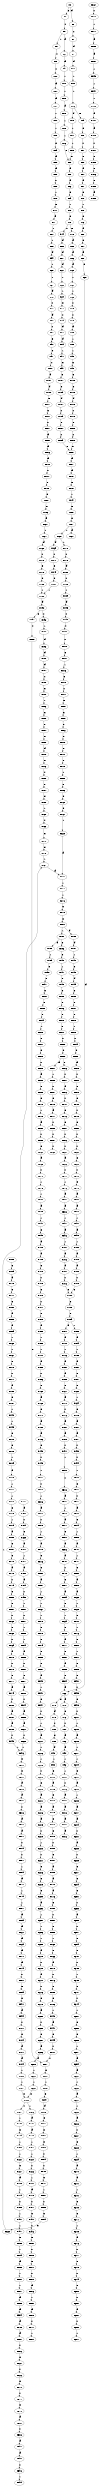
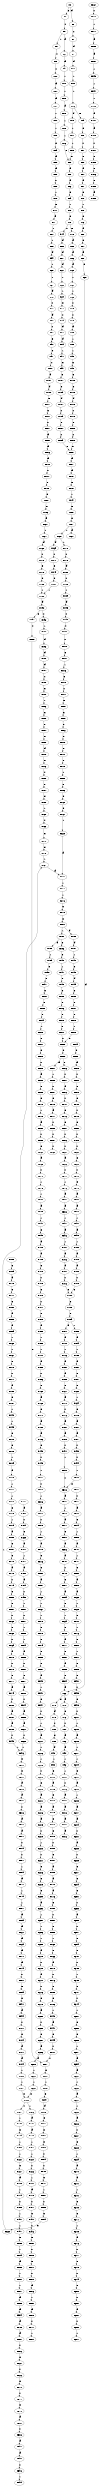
  strict digraph {
    fontname="DejaVu Sans"
    node [fontname="DejaVu Sans"]
    edge [fontname="DejaVu Sans"]
    S0
    S1
    S2
    S3
    S4
    S5
    S6
    S7
    S8
    S9
    S10
    S11
    S12
    S13
    S14
    S15
    S16
    S17
    S18
    S19
    S20
    S21
    S22
    S23
    S24
    S25
    S26
    S27
    S28
    S29
    S30
    S31
    S32
    S33
    S34
    S35
    S36
    S37
    S38
    S39
    S40
    S41
    S42
    S43
    S44
    S45
    S46
    S47
    S48
    S49
    S50
    S51
    S52
    S53
    S54
    S55
    S56
    S57
    S58
    S59
    S60
    S61
    S62
    S63
    S64
    S65
    S66
    S67
    S68
    S69
    S70
    S71
    S72
    S73
    S74
    S75
    S76
    S77
    S78
    S79
    S80
    S81
    S82
    S83
    S84
    S85
    S86
    S87
    S88
    S89
    S90
    S91
    S92
    S93
    S94
    S95
    S96
    S97
    S98
    S99
    S100
    S101
    S102
    S103
    S104
    S105
    S106
    S107
    S108
    S109
    S110
    S111
    S112
    S113
    S114
    S115
    S116
    S117
    S118
    S119
    S120
    S121
    S122
    S123
    S124
    S125
    S126
    S127
    S128
    S129
    S130
    S132
    S133
    S134
    S136
    S137
    S138
    S135
    S139
    S140
    S141
    S142
    S143
    S144
    S145
    S146
    S147
    S148
    S149
    S150
    S151
    S152
    S153
    S154
    S155
    S156
    S157
    S158
    S159
    S160
    S161
    S165
    S162
    S163
    S164
    S166
    S167
    S168
    S169
    S170
    S171
    S172
    S173
    S174
    S175
    S176
    S177
    S178
    S179
    S180
    S181
    S182
    S183
    S184
    S185
    S186
    S187
    S188
    S189
    S190
    S191
    S192
    S193
    S194
    S195
    S196
    S197
    S198
    S199
    S200
    S201
    S202
    S203
    S204
    S205
    S206
    S207
    S208
    S209
    S210
    S211
    S212
    S213
    S214
    S215
    S216
    S217
    S218
    S219
    S220
    S221
    S222
    S223
    S224
    S225
    S226
    S227
    S228
    S229
    S230
    S231
    S232
    S233
    S234
    S235
    S236
    S237
    S238
    S239
    S240
    S241
    S242
    S243
    S244
    S245
    S246
    S247
    S248
    S249
    S250
    S251
    S252
    S253
    S254
    S255
    S256
    S257
    S258
    S259
    S260
    S261
    S262
    S263
    S264
    S265
    S266
    S267
    S268
    S269
    S270
    S271
    S272
    S273
    S274
    S275
    S276
    S277
    S278
    S279
    S280
    S281
    S282
    S283
    S284
    S285
    S286
    S287
    S288
    S289
    S290
    S291
    S292
    S293
    S294
    S295
    S296
    S297
    S298
    S299
    S300
    S301
    S302
    S303
    S304
    S305
    S306
    S307
    S308
    S309
    S310
    S311
    S312
    S313
    S314
    S315
    S316
    S317
    S318
    S319
    S320
    S321
    S322
    S323
    S324
    S325
    S326
    S327
    S328
    S329
    S330
    S331
    S332
    S333
    S334
    S335
    S336
    S337
    S338
    S339
    S340
    S341
    S342
    S343
    S344
    S345
    S346
    S347
    S348
    S349
    S350
    S351
    S352
    S353
    S354
    S355
    S356
    S357
    n358 [label=S758]
    S359
    S360
    S361
    S362
    S363
    S364
    S365
    S366
    S368
    S369
    S370
    S371
    S367
    S372
    S373
    S374
    S375
    S376
    S377
    S378
    S379
    S380
    S381
    S382
    S383
    S384
    S385
    S386
    S387
    S388
    S389
    S390
    S391
    S392
    S393
    S394
    S395
    S396
    S397
    S398
    S399
    S400
    S401
    S402
    S403
    S404
    S405
    S406
    S407
    S408
    S409
    S410
    S411
    S412
    S413
    S414
    S415
    S416
    S417
    S418
    S419
    S420
    S421
    S422
    S423
    S424
    S425
    S426
    S427
    S428
    S429
    S430
    S431
    S432
    S433
    S434
    S435
    S436
    S437
    S438
    S439
    S440
    S442
    S443
    S444
    S445
    S446
    S448
    S449
    S450
    S451
    S452
    S447
    S453
    S454
    S455
    S456
    S457
    S458
    S459
    S460
    S461
    S462
    S463
    S464
    S465
    S466
    S467
    S468
    S469
    S470
    S471
    S472
    S473
    S474
    S475
    S476
    S477
    S478
    S479
    S480
    S481
    S482
    S483
    S484
    S485
    S486
    S487
    S488
    S489
    S490
    S491
    S492
    S493
    S494
    S495
    S496
    S497
    S498
    S499
    S500
    S501
    S502
    S503
    S504
    S505
    S506
    S507
    S508
    S509
    S510
    S511
    S512
    S513
    S514
    S515
    S516
    S517
    S518
    S519
    S520
    S521
    S522
    S523
    S524
    S525
    S526
    S527
    S528
    S529
    S530
    S531
    S532
    S533
    S534
    S535
    S536
    S537
    S538
    S539
    S540
    S541
    S542
    S543
    S544
    S545
    S546
    S547
    S548
    S549
    S550
    S551
    S552
    S553
    S554
    S555
    S556
    S557
    S558
    S559
    S560
    S561
    S562
    S563
    S564
    S565
    S566
    S567
    S568
    S569
    S570
    S571
    S572
    S573
    S574
    S575
    S576
    S577
    S578
    S579
    S580
    S581
    S582
    S583
    S584
    S585
    S586
    S587
    S588
    S589
    S590
    S591
    S592
    S593
    S594
    S595
    S596
    S597
    S598
    S599
    S600
    S601
    S602
    S603
    S604
    S605
    S606
    S607
    S608
    S609
    S610
    S611
    S612
    S613
    S614
    S615
    S616
    S617
    S618
    S619
    S620
    S621
    S622
    S623
    S624
    S625
    S626
    S627
    S628
    S629
    S630
    S631
    S632
    S633
    S634
    S635
    S636
    S637
    S638
    S639
    S640
    S641
    S642
    S643
    S644
    S645
    S646
    S647
    S648
    S649
    S650
    S651
    S652
    S653
    S654
    S655
    S656
    S657
    S658
    S659
    S660
    S661
    S662
    S663
    S664
    S665
    S666
    S667
    S668
    S669
    S670
    S671
    S672
    S673
    S674
    S675
    S676
    S677
    S678
    S679
    S680
    S681
    S682
    S683
    S684
    S0 -> S1 [label=C]
    S0 -> S2 [label=G]
    S1 -> S3 [label=T]
    S2 -> S4 [label=T]
    S3 -> S5 [label=A]
    S3 -> S6 [label=G]
    S4 -> S7 [label=G]
    S5 -> S8 [label=T]
    S6 -> S9 [label=G]
    S7 -> S10 [label=G]
    S8 -> S11 [label=T]
    S9 -> S12 [label=A]
    S10 -> S13 [label=A]
    S11 -> S14 [label=G]
    S12 -> S15 [label=A]
    S13 -> S16 [label=A]
    S14 -> S17 [label=G]
    S15 -> S18 [label=G]
    S16 -> S19 [label=C]
    S16 -> S20 [label=G]
    S17 -> S21 [label=A]
    S18 -> S22 [label=A]
    S19 -> S23 [label=C]
    S20 -> S24 [label=A]
    S21 -> S25 [label=A]
    S22 -> S26 [label=A]
    S23 -> S27 [label=T]
    S24 -> S28 [label=A]
    S25 -> S29 [label=C]
    S26 -> S30 [label=C]
    S27 -> S31 [label=C]
    S28 -> S30 [label=C]
    S29 -> S32 [label=G]
    S30 -> S33 [label=G]
    S31 -> S34 [label=G]
    S32 -> S35 [label=G]
    S33 -> S36 [label=G]
    S34 -> S37 [label=G]
    S35 -> S38 [label=T]
    S36 -> S39 [label=C]
    S37 -> S40 [label=C]
    S38 -> S41 [label=A]
    S39 -> S42 [label=A]
    S40 -> S43 [label=A]
    S41 -> S44 [label=C]
    S42 -> S45 [label=C]
    S43 -> S46 [label=C]
    S44 -> S47 [label=G]
    S45 -> S48 [label=C]
    S45 -> S49 [label=T]
    S46 -> S50 [label=G]
    S47 -> S51 [label=A]
    S48 -> S52 [label=G]
    S49 -> S53 [label=G]
    S50 -> S54 [label=C]
    S51 -> S55 [label=A]
    S52 -> S56 [label=G]
    S53 -> S57 [label=G]
    S54 -> S58 [label=G]
    S55 -> S59 [label=G]
    S56 -> S60 [label=G]
    S57 -> S61 [label=G]
    S58 -> S62 [label=C]
    S59 -> S63 [label=A]
    S60 -> S64 [label=A]
    S61 -> S65 [label=A]
    S62 -> S66 [label=G]
    S63 -> S67 [label=A]
    S64 -> S68 [label=A]
    S65 -> S69 [label=A]
    S66 -> S70 [label=C]
    S66 -> S71 [label=G]
    S67 -> S72 [label=G]
    S68 -> S73 [label=T]
    S69 -> S74 [label=C]
    S70 -> S75 [label=G]
    S71 -> S76 [label=C]
    S72 -> S77 [label=T]
    S73 -> S78 [label=T]
    S74 -> S79 [label=T]
    S75 -> S80 [label=T]
    S76 -> S81 [label=T]
    S77 -> S82 [label=G]
    S78 -> S83 [label=G]
    S79 -> S84 [label=G]
    S80 -> S85 [label=C]
    S81 -> S86 [label=G]
    S82 -> S87 [label=T]
    S83 -> S88 [label=A]
    S84 -> S89 [label=G]
    S85 -> S90 [label=G]
    S86 -> S91 [label=G]
    S87 -> S92 [label=C]
    S88 -> S93 [label=A]
    S89 -> S94 [label=A]
    S90 -> S95 [label=A]
    S91 -> S96 [label=A]
    S92 -> S97 [label=C]
    S93 -> S98 [label=C]
    S94 -> S99 [label=C]
    S95 -> S100 [label=C]
    S96 -> S101 [label=A]
    S97 -> S102 [label=T]
    S98 -> S103 [label=C]
    S99 -> S104 [label=C]
    S100 -> S105 [label=G]
    S101 -> S106 [label=T]
    S102 -> S107 [label=G]
    S103 -> S108 [label=C]
    S104 -> S109 [label=C]
    S105 -> S110 [label=C]
    S106 -> S111 [label=G]
    S107 -> S112 [label=G]
    S108 -> S113 [label=G]
    S109 -> S114 [label=G]
    S110 -> S115 [label=G]
    S111 -> S116 [label=G]
    S112 -> S117 [label=C]
    S113 -> S118 [label=T]
    S114 -> S119 [label=T]
    S115 -> S120 [label=C]
    S116 -> S121 [label=G]
    S117 -> S122 [label=C]
    S118 -> S123 [label=C]
    S119 -> S124 [label=C]
    S120 -> S125 [label=C]
    S121 -> S126 [label=G]
    S122 -> S127 [label=T]
    S123 -> S128 [label=T]
    S124 -> S129 [label=T]
    S125 -> S130 [label=T]
    S127 -> S132 [label=G]
    S128 -> S133 [label=C]
    S129 -> S133 [label=C]
    S130 -> S134 [label=C]
    S132 -> S136 [label=G]
    S133 -> S137 [label=G]
    S134 -> S138 [label=G]
    S136 -> S140 [label=G]
    S137 -> S141 [label=G]
    S138 -> S142 [label=G]
    S135 -> S139 [label=C]
    S139 -> S143 [label=G]
    S140 -> S144 [label=T]
    S141 -> S145 [label=C]
    S142 -> S146 [label=G]
    S143 -> S147 [label=C]
    S144 -> S148 [label=C]
    S145 -> S149 [label=A]
    S146 -> S150 [label=C]
    S147 -> S151 [label=C]
    S148 -> S152 [label=C]
    S149 -> S153 [label=C]
    S150 -> S154 [label=T]
    S151 -> S155 [label=G]
    S152 -> S156 [label=C]
    S153 -> S157 [label=C]
    S154 -> S158 [label=C]
    S155 -> S159 [label=G]
    S156 -> S160 [label=G]
    S157 -> S161 [label=G]
    S157 -> S165 [label=A]
    S158 -> S162 [label=A]
    S159 -> S163 [label=A]
    S160 -> S164 [label=A]
    S165 -> S169 [label=G]
    S165 -> S170 [label=A]
    S162 -> S166 [label=C]
    S163 -> S167 [label=A]
    S164 -> S168 [label=G]
    S166 -> S171 [label=G]
    S167 -> S172 [label=C]
    S168 -> S173 [label=T]
    S169 -> S174 [label=T]
    S170 -> S175 [label=T]
    S171 -> S176 [label=T]
    S172 -> S177 [label=T]
    S173 -> S178 [label=C]
    S174 -> S179 [label=C]
    S175 -> S180 [label=G]
    S176 -> S181 [label=C]
    S177 -> S182 [label=G]
    S178 -> S183 [label=C]
    S179 -> S184 [label=C]
    S180 -> S185 [label=T]
    S181 -> S186 [label=C]
    S182 -> S187 [label=C]
    S183 -> S188 [label=A]
    S184 -> S188 [label=A]
    S185 -> S189 [label=A]
    S186 -> S190 [label=A]
    S187 -> S191 [label=A]
    S188 -> S192 [label=G]
    S189 -> S193 [label=G]
    S190 -> S194 [label=G]
    S191 -> S195 [label=A]
    S192 -> S196 [label=T]
    S192 -> S197 [label=C]
    S193 -> S198 [label=T]
    S194 -> S199 [label=C]
    S195 -> S200 [label=C]
    S196 -> S201 [label=A]
    S197 -> S202 [label=T]
    S198 -> S203 [label=T]
    S199 -> S204 [label=T]
    S200 -> S205 [label=C]
    S201 -> S206 [label=G]
    S202 -> S207 [label=T]
    S203 -> S208 [label=T]
    S204 -> S207 [label=T]
    S205 -> S209 [label=A]
    S206 -> S210 [label=G]
    S207 -> S211 [label=C]
    S208 -> S212 [label=C]
    S209 -> S213 [label=G]
    S210 -> S214 [label=G]
    S211 -> S215 [label=A]
    S212 -> S216 [label=A]
    S213 -> S217 [label=A]
    S214 -> S218 [label=T]
    S215 -> S219 [label=C]
    S216 -> S220 [label=C]
    S217 -> S221 [label=A]
    S218 -> S222 [label=C]
    S219 -> S223 [label=G]
    S220 -> S224 [label=T]
    S221 -> S225 [label=C]
    S222 -> S226 [label=A]
    S223 -> S227 [label=C]
    S224 -> S228 [label=C]
    S225 -> S229 [label=A]
    S226 -> S230 [label=C]
    S227 -> S231 [label=C]
    S228 -> S232 [label=C]
    S229 -> S233 [label=G]
    S230 -> S234 [label=T]
    S231 -> S235 [label=C]
    S232 -> S236 [label=T]
    S233 -> S237 [label=C]
    S234 -> S238 [label=C]
    S235 -> S239 [label=T]
    S236 -> S240 [label=T]
    S237 -> S241 [label=C]
    S238 -> S242 [label=G]
    S239 -> S243 [label=T]
    S240 -> S244 [label=T]
    S241 -> S245 [label=G]
    S242 -> S246 [label=C]
    S243 -> S247 [label=C]
    S244 -> S248 [label=C]
    S245 -> S249 [label=T]
    S246 -> S250 [label=T]
    S247 -> S251 [label=A]
    S248 -> S252 [label=A]
    S249 -> S253 [label=C]
    S250 -> S254 [label=T]
    S251 -> S255 [label=T]
    S252 -> S256 [label=T]
    S253 -> S257 [label=C]
    S254 -> S258 [label=C]
    S255 -> S259 [label=C]
    S256 -> S260 [label=C]
    S257 -> S261 [label=T]
    S258 -> S262 [label=A]
    S259 -> S263 [label=C]
    S260 -> S264 [label=C]
    S261 -> S265 [label=C]
    S262 -> S266 [label=T]
    S263 -> S267 [label=A]
    S264 -> S268 [label=A]
    S265 -> S269 [label=T]
    S266 -> S270 [label=C]
    S267 -> S271 [label=G]
    S268 -> S271 [label=G]
    S269 -> S272 [label=G]
    S270 -> S273 [label=C]
    S271 -> S274 [label=A]
    S272 -> S275 [label=T]
    S273 -> S267 [label=A]
    S274 -> S276 [label=A]
    S275 -> S277 [label=C]
    S276 -> S278 [label=C]
    S277 -> S279 [label=G]
    S278 -> S280 [label=C]
    S279 -> S281 [label=T]
    S280 -> S282 [label=A]
    S280 -> S283 [label=G]
    S281 -> S284 [label=G]
    S282 -> S285 [label=G]
    S282 -> S286 [label=C]
    S283 -> S287 [label=G]
    S284 -> S288 [label=G]
    S285 -> S289 [label=A]
    S286 -> S290 [label=C]
    S287 -> S291 [label=A]
    S288 -> S292 [label=T]
    S289 -> S293 [label=C]
    S290 -> S294 [label=A]
    S291 -> S295 [label=C]
    S292 -> S296 [label=A]
    S293 -> S297 [label=T]
    S294 -> S298 [label=C]
    S295 -> S299 [label=G]
    S296 -> S300 [label=C]
    S297 -> S301 [label=C]
    S298 -> S302 [label=C]
    S299 -> S303 [label=C]
    S300 -> S304 [label=C]
    S301 -> S305 [label=C]
    S302 -> S306 [label=C]
    S303 -> S307 [label=C]
    S304 -> S308 [label=G]
    S305 -> S309 [label=C]
    S306 -> S310 [label=C]
    S307 -> S311 [label=C]
    S308 -> S312 [label=G]
    S309 -> S313 [label=A]
    S310 -> S314 [label=T]
    S311 -> S315 [label=A]
    S312 -> S316 [label=T]
    S313 -> S317 [label=T]
    S314 -> S318 [label=T]
-   S315 -> S319 [label=T]
+   S315 -> S318 [label=T]
    S316 -> S320 [label=G]
    S317 -> S321 [label=C]
    S318 -> S322 [label=C]
    S319 -> S323 [label=C]
    S320 -> S324 [label=G]
    S321 -> S325 [label=T]
    S322 -> S326 [label=C]
    S322 -> S327 [label=G]
    S323 -> S328 [label=G]
    S324 -> S329 [label=T]
    S325 -> S330 [label=G]
    S326 -> S331 [label=T]
    S327 -> S332 [label=A]
    S328 -> S333 [label=T]
    S329 -> S334 [label=T]
    S330 -> S335 [label=C]
    S331 -> S336 [label=G]
    S332 -> S337 [label=T]
    S333 -> S338 [label=C]
    S334 -> S339 [label=A]
    S335 -> S340 [label=C]
    S336 -> S341 [label=T]
    S337 -> S342 [label=C]
    S338 -> S343 [label=C]
    S339 -> S344 [label=G]
    S340 -> S345 [label=A]
    S341 -> S346 [label=C]
    S342 -> S347 [label=G]
    S343 -> S348 [label=T]
    S344 -> S349 [label=A]
    S345 -> S350 [label=G]
    S346 -> S351 [label=C]
    S347 -> S352 [label=T]
    S348 -> S353 [label=C]
    S349 -> S354 [label=A]
    S350 -> S355 [label=T]
    S351 -> S356 [label=T]
    S352 -> S357 [label=T]
    S353 -> n358 [label=T]
    S354 -> S359 [label=G]
    S355 -> S360 [label=C]
    S356 -> S361 [label=T]
    S357 -> S362 [label=T]
    n358 -> S363 [label=T]
    S359 -> S364 [label=G]
    S360 -> S365 [label=G]
    S361 -> S366 [label=G]
    S363 -> S368 [label=C]
    S364 -> S369 [label=G]
    S365 -> S370 [label=T]
    S366 -> S371 [label=T]
    S368 -> S373 [label=T]
    S369 -> S374 [label=G]
    S370 -> S375 [label=A]
    S371 -> S376 [label=A]
    S367 -> S372 [label=T]
    S372 -> S377 [label=A]
    S373 -> S378 [label=C]
    S374 -> S379 [label=G]
    S375 -> S380 [label=A]
    S376 -> S381 [label=G]
    S377 -> S382 [label=G]
    S378 -> S383 [label=G]
    S379 -> S384 [label=T]
    S380 -> S385 [label=G]
    S381 -> S386 [label=G]
    S382 -> S387 [label=G]
    S383 -> S388 [label=G]
    S384 -> S389 [label=C]
    S385 -> S390 [label=A]
    S386 -> S391 [label=A]
    S387 -> S392 [label=A]
    S388 -> S393 [label=A]
    S389 -> S394 [label=C]
    S390 -> S395 [label=C]
    S391 -> S396 [label=G]
    S392 -> S397 [label=A]
    S393 -> S398 [label=G]
    S394 -> S399 [label=G]
    S395 -> S400 [label=G]
    S396 -> S401 [label=A]
    S397 -> S402 [label=A]
    S398 -> S403 [label=A]
    S399 -> S404 [label=T]
    S400 -> S405 [label=G]
    S401 -> S406 [label=G]
    S402 -> S407 [label=G]
    S403 -> S408 [label=G]
    S404 -> S409 [label=C]
    S405 -> S410 [label=C]
    S406 -> S411 [label=G]
    S407 -> S412 [label=G]
    S408 -> S413 [label=G]
    S409 -> S414 [label=G]
    S410 -> S415 [label=T]
    S411 -> S416 [label=T]
    S412 -> S417 [label=T]
    S413 -> S418 [label=T]
    S414 -> S419 [label=G]
    S415 -> S420 [label=C]
    S416 -> S421 [label=C]
    S417 -> S422 [label=C]
    S418 -> S421 [label=C]
    S419 -> S423 [label=A]
    S420 -> S424 [label=T]
    S421 -> S425 [label=C]
    S422 -> S426 [label=C]
    S423 -> S427 [label=A]
    S424 -> S428 [label=C]
    S425 -> S429 [label=C]
    S426 -> S430 [label=C]
    S427 -> S431 [label=C]
    S428 -> S432 [label=G]
    S429 -> S433 [label=A]
    S429 -> S434 [label=G]
    S430 -> S435 [label=G]
    S431 -> S436 [label=A]
    S431 -> S437 [label=T]
    S432 -> S438 [label=A]
    S433 -> S439 [label=G]
    S434 -> S440 [label=G]
    S436 -> S442 [label=G]
    S437 -> S443 [label=A]
    S438 -> S444 [label=A]
    S439 -> S445 [label=A]
    S440 -> S446 [label=A]
    S442 -> S448 [label=G]
    S443 -> S449 [label=C]
    S444 -> S450 [label=G]
    S445 -> S451 [label=G]
    S446 -> S452 [label=G]
    S448 -> S454 [label=A]
    S449 -> S455 [label=A]
    S450 -> S456 [label=T]
    S451 -> S457 [label=C]
    S452 -> S458 [label=G]
    S447 -> S453 [label=G]
    S453 -> S459 [label=T]
    S454 -> S460 [label=A]
    S455 -> S461 [label=A]
    S456 -> S462 [label=C]
    S457 -> S463 [label=C]
    S458 -> S464 [label=C]
    S459 -> S465 [label=C]
    S460 -> S466 [label=T]
    S461 -> S467 [label=C]
    S462 -> S468 [label=G]
    S463 -> S469 [label=A]
    S464 -> S470 [label=G]
    S465 -> S471 [label=G]
    S466 -> S472 [label=A]
    S467 -> S473 [label=G]
    S468 -> S474 [label=C]
    S469 -> S475 [label=C]
    S470 -> S476 [label=T]
    S471 -> S477 [label=A]
    S472 -> S478 [label=G]
    S473 -> S479 [label=A]
    S474 -> S480 [label=G]
    S475 -> S481 [label=G]
    S476 -> S482 [label=G]
    S477 -> S483 [label=G]
    S478 -> S484 [label=T]
    S479 -> S485 [label=T]
    S480 -> S486 [label=G]
    S481 -> S487 [label=G]
    S482 -> S488 [label=G]
    S483 -> S489 [label=G]
    S484 -> S490 [label=C]
    S485 -> S491 [label=A]
    S486 -> S492 [label=C]
    S487 -> S493 [label=T]
    S488 -> S494 [label=T]
    S489 -> S495 [label=T]
    S490 -> S496 [label=T]
    S491 -> S497 [label=A]
    S492 -> S498 [label=T]
    S493 -> S499 [label=T]
    S494 -> S500 [label=A]
    S495 -> S501 [label=A]
    S496 -> S502 [label=C]
    S497 -> S503 [label=C]
    S498 -> S504 [label=A]
    S499 -> S505 [label=A]
    S500 -> S506 [label=T]
    S501 -> S507 [label=T]
    S502 -> S508 [label=T]
    S503 -> S509 [label=A]
    S504 -> S510 [label=T]
-   S505 -> S511 [label=C]
+   S505 -> S506 [label=C]
    S506 -> S512 [label=G]
    S507 -> S513 [label=A]
    S508 -> S514 [label=C]
    S509 -> S515 [label=G]
    S510 -> S516 [label=A]
    S511 -> S517 [label=T]
    S512 -> S518 [label=A]
    S513 -> S519 [label=A]
    S514 -> S520 [label=T]
    S515 -> S521 [label=A]
    S516 -> S522 [label=G]
    S517 -> S523 [label=G]
    S518 -> S524 [label=G]
    S519 -> S525 [label=G]
    S520 -> S526 [label=G]
    S521 -> S527 [label=A]
    S522 -> S528 [label=T]
    S523 -> S529 [label=C]
    S524 -> S530 [label=C]
    S525 -> S531 [label=T]
    S526 -> S532 [label=A]
    S527 -> S533 [label=G]
    S528 -> S534 [label=A]
    S529 -> S535 [label=A]
    S530 -> S536 [label=G]
    S531 -> S537 [label=C]
    S532 -> S538 [label=G]
    S533 -> S539 [label=G]
    S534 -> S540 [label=G]
    S535 -> S541 [label=G]
    S536 -> S542 [label=G]
    S537 -> S543 [label=G]
    S538 -> S544 [label=T]
    S539 -> S545 [label=G]
    S540 -> S546 [label=C]
    S541 -> S547 [label=A]
    S542 -> S548 [label=T]
    S543 -> S549 [label=T]
    S544 -> S550 [label=A]
    S545 -> S551 [label=G]
    S546 -> S552 [label=C]
    S547 -> S553 [label=C]
    S548 -> S554 [label=C]
    S549 -> S555 [label=G]
    S551 -> S556 [label=T]
    S552 -> S557 [label=G]
    S553 -> S558 [label=G]
    S554 -> S559 [label=G]
    S555 -> S560 [label=G]
    S556 -> S561 [label=C]
    S557 -> S562 [label=A]
    S558 -> S563 [label=G]
    S559 -> S564 [label=C]
    S560 -> S565 [label=T]
    S561 -> S566 [label=T]
    S562 -> S567 [label=A]
    S563 -> S568 [label=A]
    S564 -> S569 [label=A]
    S565 -> S296 [label=A]
    S566 -> S570 [label=C]
    S567 -> S571 [label=A]
    S568 -> S572 [label=C]
    S569 -> S573 [label=C]
    S570 -> S574 [label=T]
    S571 -> S575 [label=C]
    S572 -> S576 [label=A]
    S573 -> S577 [label=G]
    S574 -> S578 [label=C]
    S575 -> S579 [label=C]
    S576 -> S580 [label=C]
    S577 -> S581 [label=C]
    S578 -> S582 [label=G]
    S579 -> S583 [label=C]
    S580 -> S584 [label=A]
    S581 -> S585 [label=G]
    S582 -> S586 [label=T]
    S583 -> S587 [label=C]
    S584 -> S588 [label=C]
    S585 -> S589 [label=C]
    S586 -> S590 [label=G]
    S587 -> S591 [label=G]
    S588 -> S592 [label=C]
    S589 -> S66 [label=G]
    S590 -> S593 [label=G]
    S591 -> S594 [label=A]
    S592 -> S595 [label=T]
    S593 -> S596 [label=T]
    S594 -> S597 [label=C]
    S595 -> S598 [label=C]
    S596 -> S599 [label=A]
    S597 -> S600 [label=T]
    S598 -> S601 [label=T]
    S600 -> S602 [label=A]
    S601 -> S603 [label=A]
    S602 -> S604 [label=G]
    S603 -> S605 [label=G]
    S604 -> S606 [label=A]
    S605 -> S607 [label=A]
    S606 -> S608 [label=A]
    S607 -> S609 [label=A]
    S608 -> S610 [label=T]
    S609 -> S611 [label=C]
    S610 -> S612 [label=C]
    S611 -> S613 [label=G]
    S612 -> S614 [label=G]
    S613 -> S615 [label=A]
    S614 -> S616 [label=G]
    S615 -> S617 [label=G]
    S616 -> S618 [label=G]
    S617 -> S619 [label=G]
    S618 -> S620 [label=T]
    S619 -> S621 [label=T]
    S620 -> S622 [label=A]
    S621 -> S623 [label=G]
    S622 -> S624 [label=T]
    S623 -> S625 [label=T]
    S624 -> S626 [label=C]
    S625 -> S627 [label=C]
    S626 -> S628 [label=C]
    S627 -> S629 [label=C]
    S628 -> S630 [label=C]
    S629 -> S631 [label=C]
    S630 -> S632 [label=G]
    S631 -> S633 [label=T]
    S632 -> S634 [label=A]
    S633 -> S635 [label=G]
    S634 -> S636 [label=A]
    S635 -> S637 [label=T]
    S636 -> S638 [label=A]
    S637 -> S639 [label=C]
    S638 -> S640 [label=G]
    S639 -> S641 [label=C]
    S640 -> S642 [label=T]
    S641 -> S643 [label=T]
    S642 -> S644 [label=G]
    S643 -> S645 [label=A]
    S644 -> S646 [label=T]
    S645 -> S647 [label=C]
    S646 -> S648 [label=C]
    S647 -> S649 [label=T]
    S648 -> S650 [label=G]
    S649 -> S651 [label=A]
    S650 -> S652 [label=T]
    S651 -> S653 [label=C]
    S652 -> S654 [label=C]
    S653 -> S655 [label=C]
    S654 -> S656 [label=G]
    S655 -> S657 [label=A]
    S656 -> S658 [label=G]
    S657 -> S659 [label=G]
    S658 -> S660 [label=A]
    S659 -> S661 [label=G]
    S660 -> S662 [label=A]
    S661 -> S663 [label=A]
    S662 -> S431 [label=C]
    S663 -> S664 [label=G]
    S664 -> S665 [label=A]
    S665 -> S666 [label=G]
    S666 -> S667 [label=T]
    S667 -> S668 [label=C]
    S668 -> S669 [label=A]
    S669 -> S670 [label=G]
    S670 -> S671 [label=G]
    S671 -> S672 [label=A]
    S672 -> S673 [label=C]
    S673 -> S674 [label=C]
    S674 -> S675 [label=A]
    S675 -> S676 [label=G]
    S676 -> S677 [label=T]
    S677 -> S678 [label=C]
    S678 -> S679 [label=T]
    S679 -> S680 [label=C]
    S680 -> S681 [label=T]
    S681 -> S682 [label=G]
    S682 -> S683 [label=T]
    S683 -> S684 [label=A]
  }
